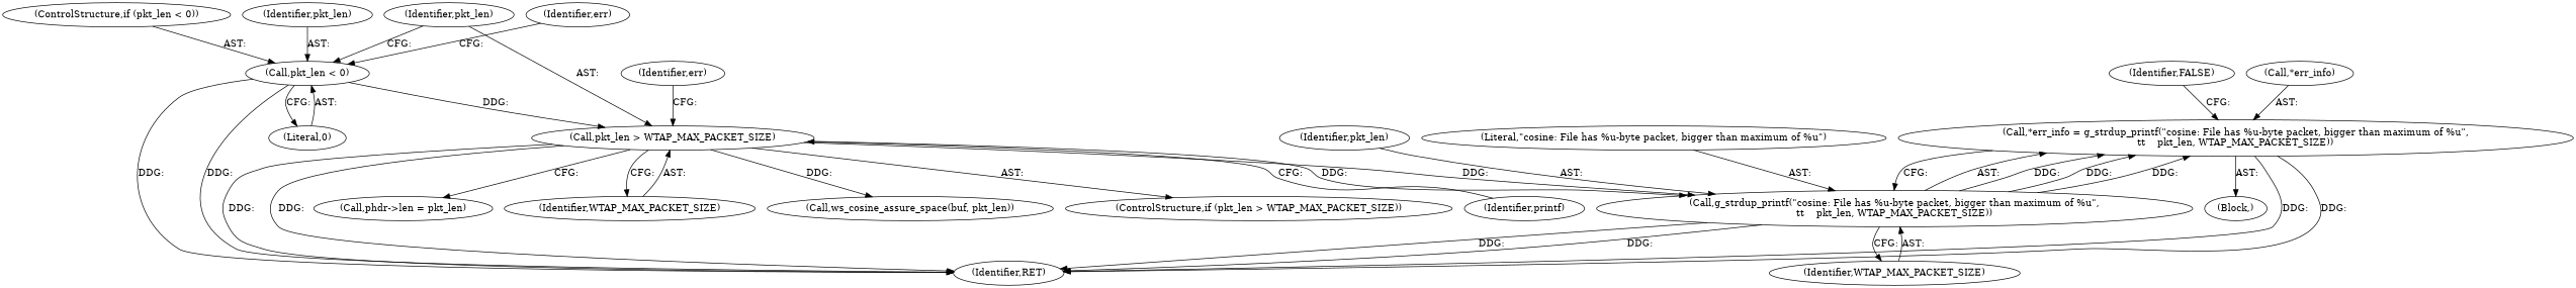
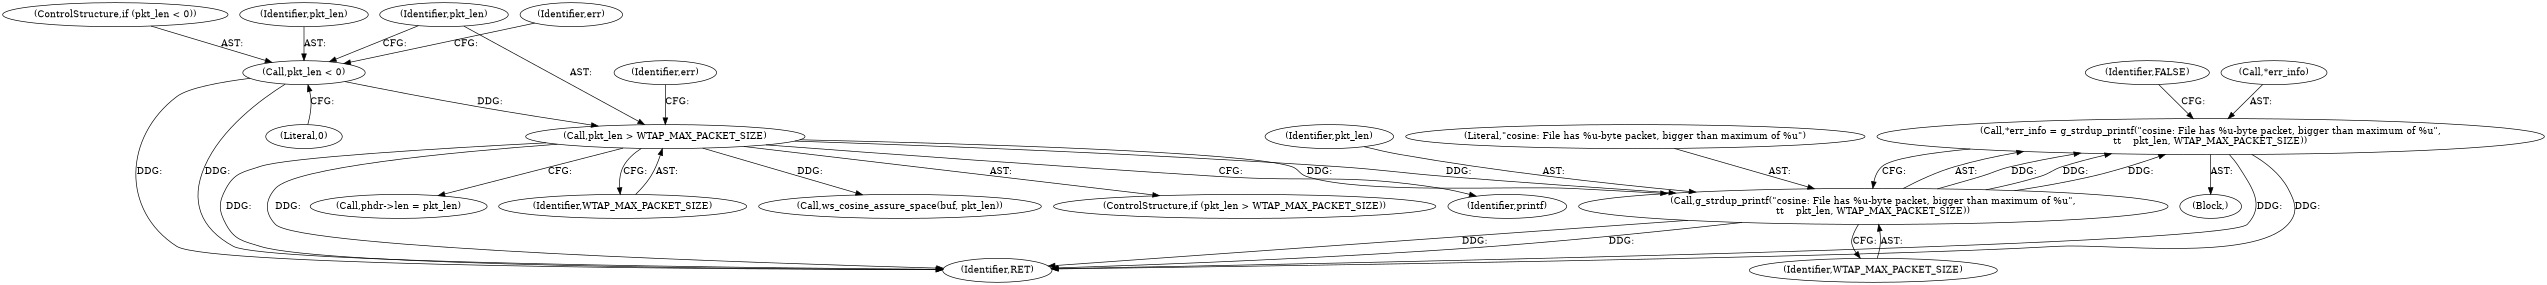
  digraph {
    n1 [label="(Call,*err_info = g_strdup_printf(\"cosine: File has %u-byte packet, bigger than maximum of %u\",\n\t\t    pkt_len, WTAP_MAX_PACKET_SIZE))"]
    n2 [label="(Call,g_strdup_printf(\"cosine: File has %u-byte packet, bigger than maximum of %u\",\n\t\t    pkt_len, WTAP_MAX_PACKET_SIZE))"]
    n3 [label="(Block,)"]
    n4 [label="(Identifier,RET)"]
    n5 [label="(Identifier,WTAP_MAX_PACKET_SIZE)"]
    n6 [label="(Call,pkt_len > WTAP_MAX_PACKET_SIZE)"]
    n7 [label="(Call,phdr->len = pkt_len)"]
    n8 [label="(Identifier,WTAP_MAX_PACKET_SIZE)"]
    n9 [label="(Call,ws_cosine_assure_space(buf, pkt_len))"]
    n10 [label="(ControlStructure,if (pkt_len > WTAP_MAX_PACKET_SIZE))"]
    n11 [label="(Call,pkt_len < 0)"]
    n12 [label="(Literal,0)"]
    n13 [label="(ControlStructure,if (pkt_len < 0))"]
    n14 [label="(Identifier,pkt_len)"]
    n15 [label="(Identifier,FALSE)"]
    n16 [label="(Identifier,pkt_len)"]
    n17 [label="(Identifier,err)"]
    n18 [label="(Literal,\"cosine: File has %u-byte packet, bigger than maximum of %u\")"]
    n19 [label="(Call,*err_info)"]
    n20 [label="(Identifier,printf)"]
    n21 [label="(Identifier,pkt_len)"]
    n22 [label="(Identifier,err)"]
    n1 -> n2 [label="CFG: "]
    n1 -> n3 [label="AST: "]
    n1 -> n4 [label="DDG: "]
    n1 -> n4 [label="DDG: "]
    n2 -> n1 [label="AST: "]
    n2 -> n1 [label="DDG: "]
    n2 -> n1 [label="DDG: "]
    n2 -> n1 [label="DDG: "]
    n2 -> n4 [label="DDG: "]
    n2 -> n4 [label="DDG: "]
    n2 -> n5 [label="CFG: "]
    n5 -> n2 [label="AST: "]
    n6 -> n2 [label="DDG: "]
    n6 -> n2 [label="DDG: "]
    n6 -> n4 [label="DDG: "]
    n6 -> n4 [label="DDG: "]
    n6 -> n7 [label="CFG: "]
    n6 -> n8 [label="CFG: "]
    n6 -> n9 [label="DDG: "]
    n6 -> n10 [label="AST: "]
    n8 -> n6 [label="AST: "]
    n11 -> n4 [label="DDG: "]
    n11 -> n4 [label="DDG: "]
    n11 -> n6 [label="DDG: "]
-   n11 -> n12 [label="CFG: "]
-   n12 -> n11 [label="AST: "]
+   n12 -> n11 [label="CFG: "]
    n13 -> n11 [label="AST: "]
    n14 -> n11 [label="AST: "]
    n15 -> n1 [label="CFG: "]
    n16 -> n2 [label="AST: "]
    n17 -> n6 [label="CFG: "]
    n18 -> n2 [label="AST: "]
    n19 -> n1 [label="AST: "]
-   n20 -> n6 [label="CFG: "]
+   n6 -> n20 [label="CFG: "]
    n21 -> n6 [label="AST: "]
    n21 -> n11 [label="CFG: "]
    n22 -> n11 [label="CFG: "]
  }
